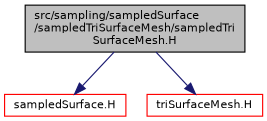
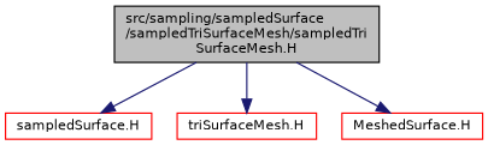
  digraph {
    node [color=red fontname=Helvetica fontsize=10 shape=record]
    edge [color=midnightblue fontname=Helvetica fontsize=10 labelfontname=Helvetica labelfontsize=10 style=solid]
    n1 [color=black fillcolor=grey75 fontcolor=black height=0.2 label="src/sampling/sampledSurface\l/sampledTriSurfaceMesh/sampledTri\lSurfaceMesh.H" style=filled width=0.4]
    n2 [height=0.2 label="sampledSurface.H" width=0.4]
    n3 [height=0.2 label="triSurfaceMesh.H" width=0.4]
+   n4 [height=0.2 label="MeshedSurface.H" width=0.4]
    n1 -> n2
    n1 -> n3
+   n1 -> n4
  }
